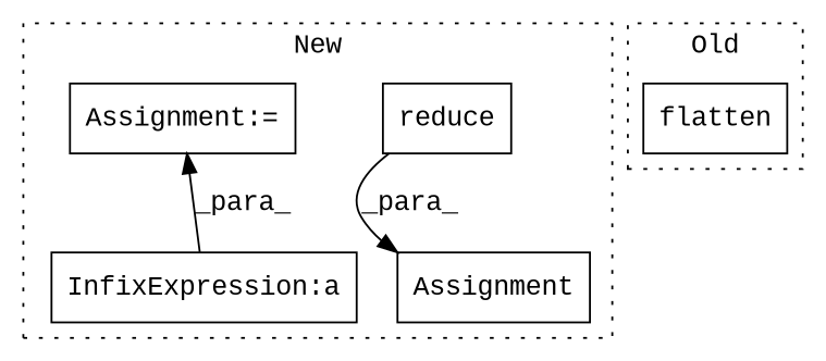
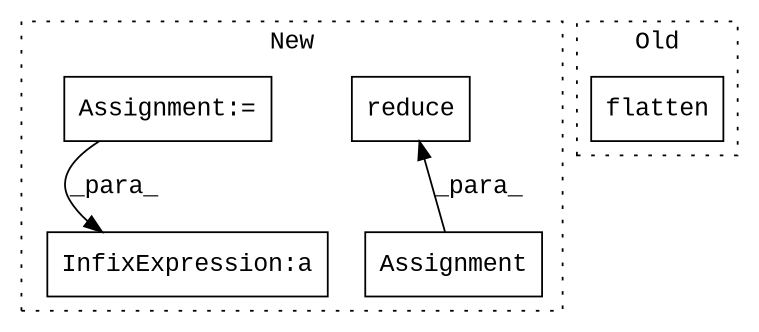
  digraph {
    fontname="Liberation Mono"
    node [a=32 fontname="Liberation Mono" shape=box]
    edge [fontname="Liberation Mono"]
    n1 [l="7,1" label=reduce s="2544,2574"]
    n2 [a=7 l=1 label="Assignment:=" s=2537]
    n3 [a=22 l=6 label=Assignment s=2568]
    n4 [a=27 l=3 label="InfixExpression:a" s=2833]
    n5 [l=9 label=flatten s=2067]
    subgraph cluster_1 {
      label=New
      style=dotted
      n1
      n2
      n3
      n4
    }
    subgraph cluster_2 {
      label=Old
      style=dotted
      n5
    }
-   n4 -> n2 [label=_para_]
-   n1 -> n3 [label=_para_]
+   n2 -> n4 [label=_para_]
+   n3 -> n1 [label=_para_]
  }
